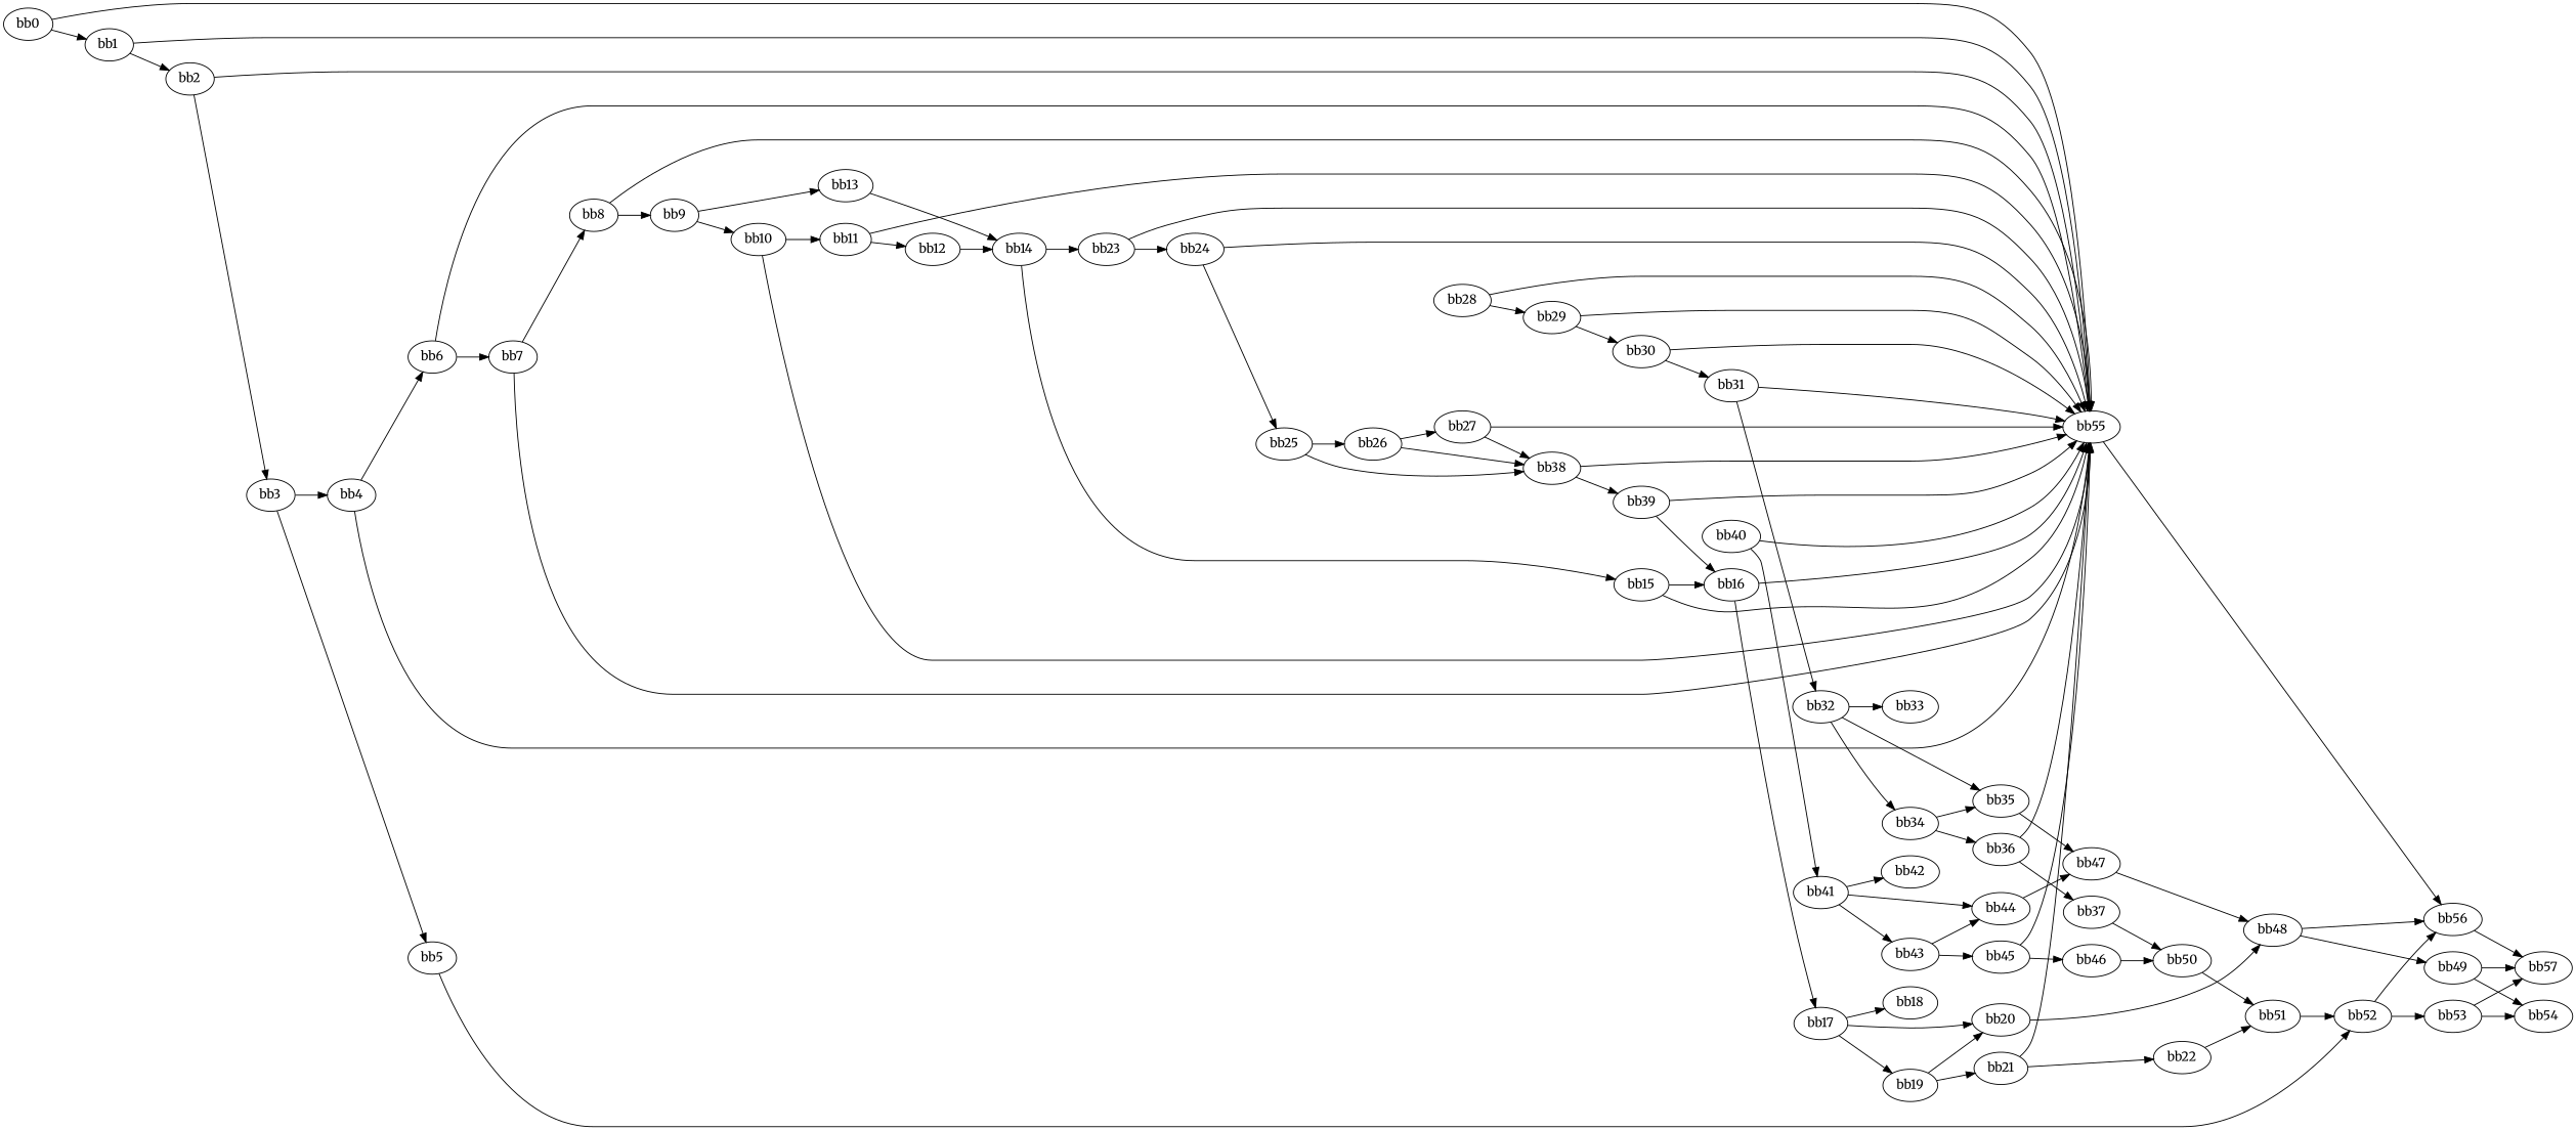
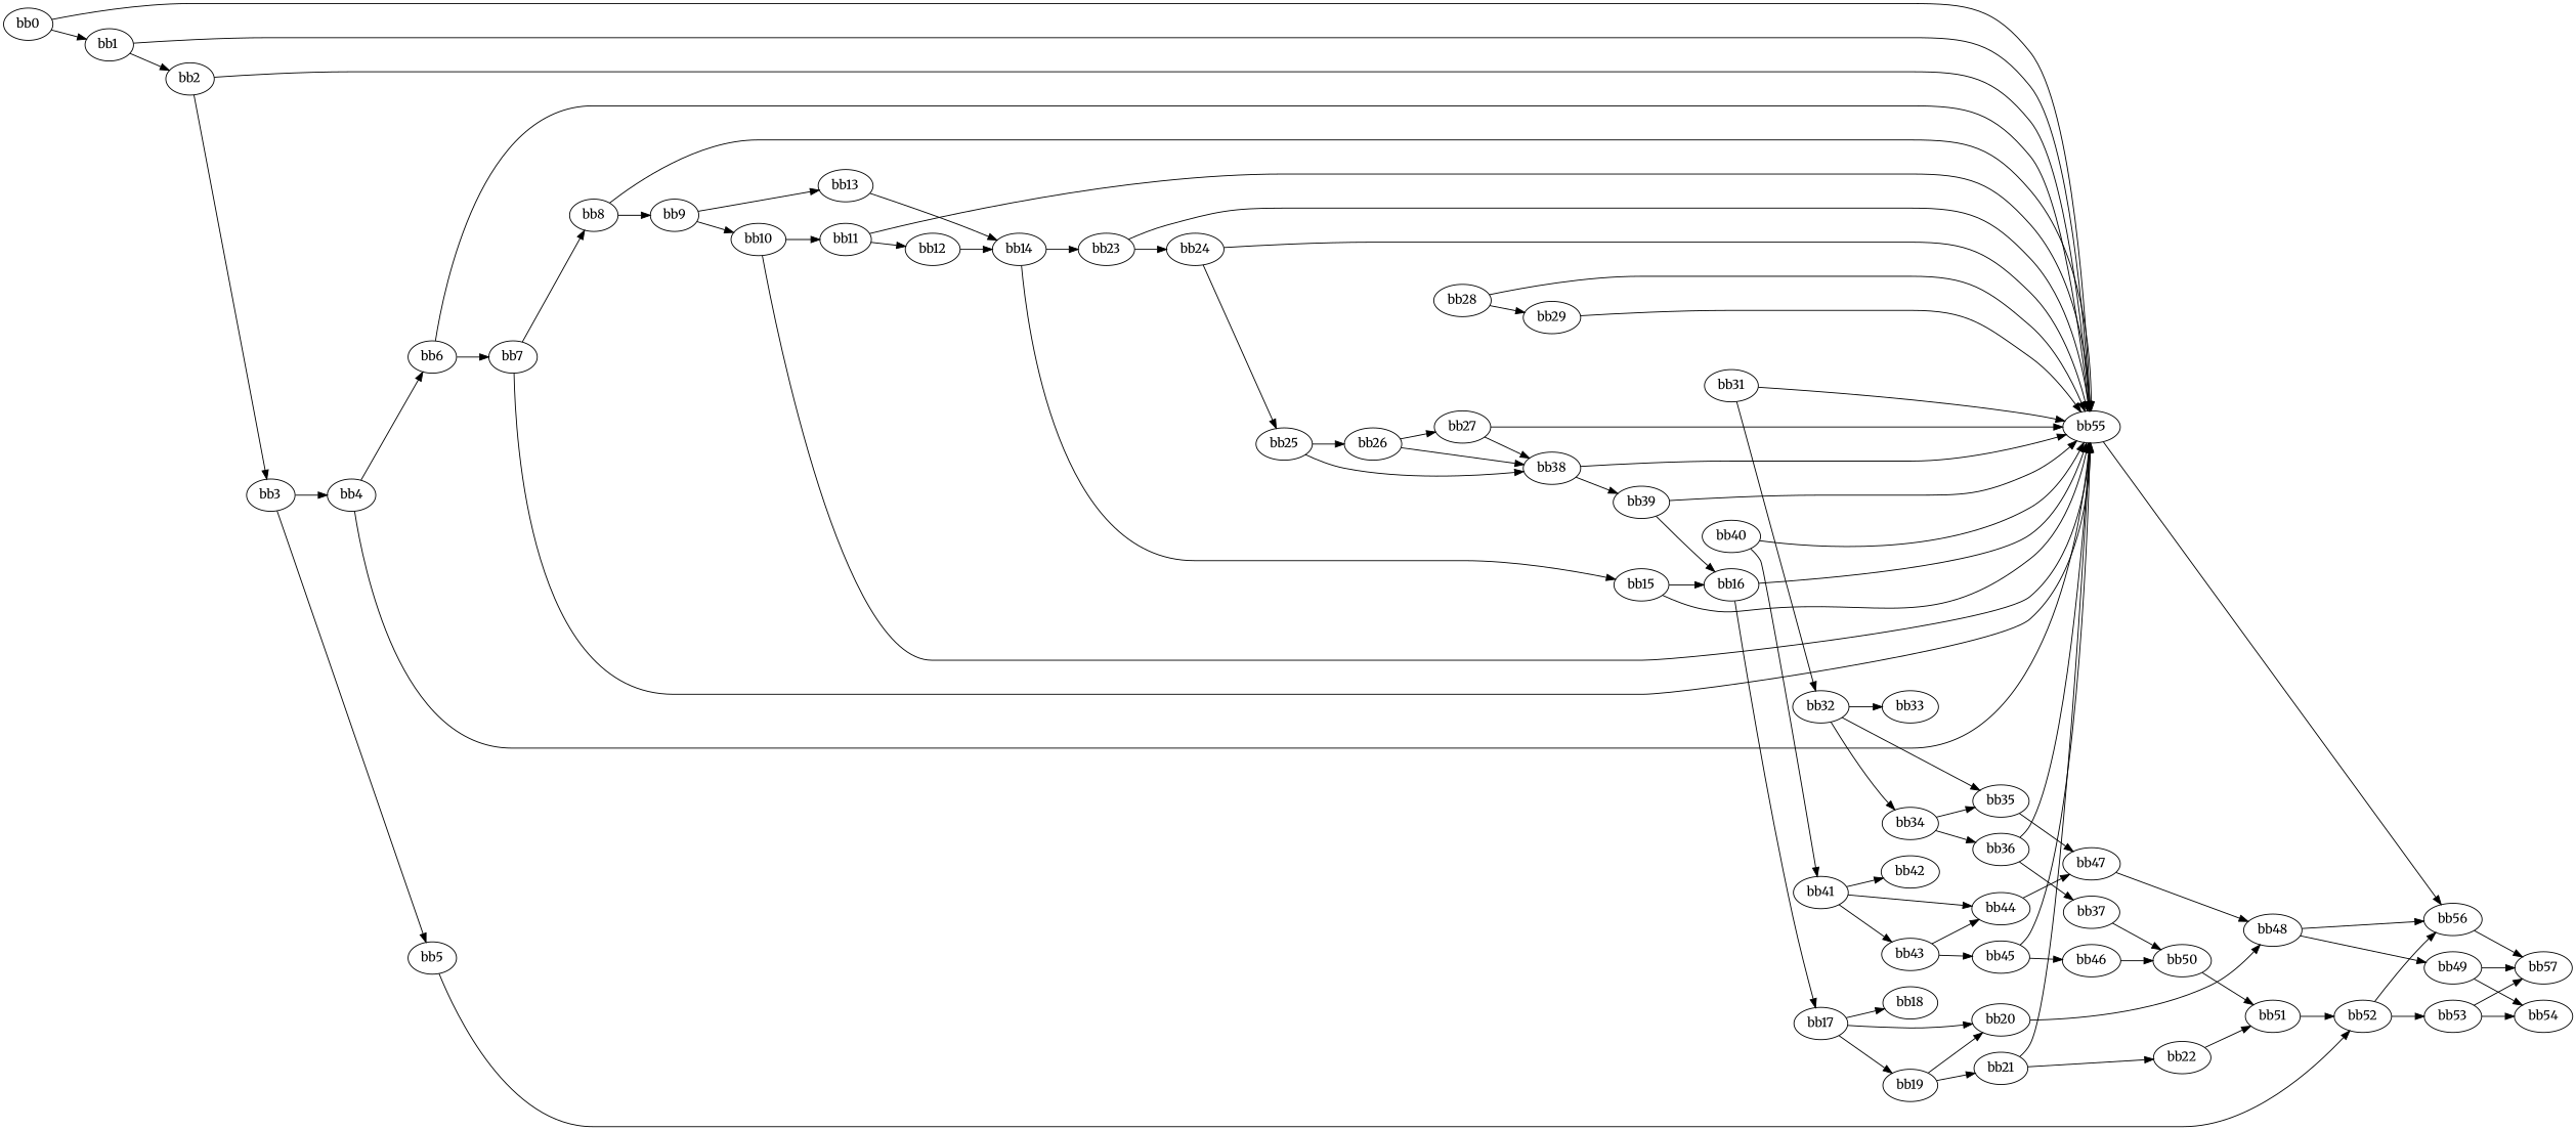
  digraph {
    fontname=Merriweather
    rankdir=LR
    node [fontname=Merriweather]
    edge [fontname=Merriweather]
    n1 [label="bb0\l"]
    n2 [label="bb1\l"]
    n3 [label="bb55\l"]
    n4 [label="bb2\l"]
    n5 [label="bb56\l"]
    n6 [label="bb3\l"]
    n7 [label="bb4\l"]
    n8 [label="bb5\l"]
    n9 [label="bb6\l"]
    n10 [label="bb52\l"]
    n11 [label="bb7\l"]
    n12 [label="bb53\l"]
    n13 [label="bb8\l"]
    n14 [label="bb9\l"]
    n15 [label="bb10\l"]
    n16 [label="bb13\l"]
    n17 [label="bb11\l"]
    n18 [label="bb14\l"]
    n19 [label="bb12\l"]
    n20 [label="bb15\l"]
    n21 [label="bb23\l"]
    n22 [label="bb16\l"]
    n23 [label="bb24\l"]
    n24 [label="bb17\l"]
    n25 [label="bb18\l"]
    n26 [label="bb19\l"]
    n27 [label="bb20\l"]
    n28 [label="bb21\l"]
    n29 [label="bb48\l"]
    n30 [label="bb22\l"]
    n31 [label="bb49\l"]
    n32 [label="bb51\l"]
    n33 [label="bb25\l"]
    n34 [label="bb26\l"]
    n35 [label="bb38\l"]
    n36 [label="bb27\l"]
    n37 [label="bb39\l"]
    n38 [label="bb28\l"]
    n39 [label="bb29\l"]
-   n40 [label="bb30\l"]
    n41 [label="bb31\l"]
    n42 [label="bb32\l"]
    n43 [label="bb33\l"]
    n44 [label="bb34\l"]
    n45 [label="bb35\l"]
    n46 [label="bb36\l"]
    n47 [label="bb47\l"]
    n48 [label="bb37\l"]
    n49 [label="bb50\l"]
    n50 [label="bb40\l"]
    n51 [label="bb41\l"]
    n52 [label="bb42\l"]
    n53 [label="bb43\l"]
    n54 [label="bb44\l"]
    n55 [label="bb45\l"]
    n56 [label="bb46\l"]
    n57 [label="bb54\l"]
    n58 [label="bb57\l"]
    n1 -> n2
    n1 -> n3
    n2 -> n3
    n2 -> n4
    n3 -> n5
    n4 -> n3
    n4 -> n6
    n5 -> n58
    n6 -> n7
    n6 -> n8
    n7 -> n3
    n7 -> n9
    n8 -> n10
    n9 -> n3
    n9 -> n11
    n10 -> n5
    n10 -> n12
    n11 -> n3
    n11 -> n13
    n12 -> n57
    n12 -> n58
    n13 -> n3
    n13 -> n14
    n14 -> n15
    n14 -> n16
    n15 -> n3
    n15 -> n17
    n16 -> n18
    n17 -> n3
    n17 -> n19
    n18 -> n20
    n18 -> n21
    n19 -> n18
    n20 -> n3
    n20 -> n22
    n21 -> n3
    n21 -> n23
    n22 -> n3
    n22 -> n24
    n23 -> n3
    n23 -> n33
    n24 -> n25
    n24 -> n26
    n24 -> n27
    n26 -> n27
    n26 -> n28
    n27 -> n29
    n28 -> n3
    n28 -> n30
    n29 -> n5
    n29 -> n31
    n30 -> n32
    n31 -> n57
    n31 -> n58
    n32 -> n10
    n33 -> n34
    n33 -> n35
    n34 -> n35
    n34 -> n36
    n35 -> n3
    n35 -> n37
    n36 -> n3
    n36 -> n35
    n37 -> n3
    n37 -> n22
    n38 -> n3
    n38 -> n39
    n39 -> n3
-   n39 -> n40
-   n40 -> n3
-   n40 -> n41
    n41 -> n3
    n41 -> n42
    n42 -> n43
    n42 -> n44
    n42 -> n45
    n44 -> n45
    n44 -> n46
    n45 -> n47
    n46 -> n3
    n46 -> n48
    n47 -> n29
    n48 -> n49
    n49 -> n32
    n50 -> n3
    n50 -> n51
    n51 -> n52
    n51 -> n53
    n51 -> n54
    n53 -> n54
    n53 -> n55
    n54 -> n47
    n55 -> n3
    n55 -> n56
    n56 -> n49
  }
